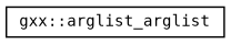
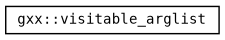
  digraph {
    rankdir=LR
    fontname="DejaVu Sans Mono"
-   n1 [color=black fillcolor=white fontname="DejaVu Sans Mono" fontsize=10 height=0.2 label="gxx::arglist_arglist" shape=record style=filled width=0.4]
+   n1 [color=black fillcolor=white fontname="DejaVu Sans Mono" fontsize=10 height=0.2 label="gxx::visitable_arglist" shape=record style=filled width=0.4]
  }
